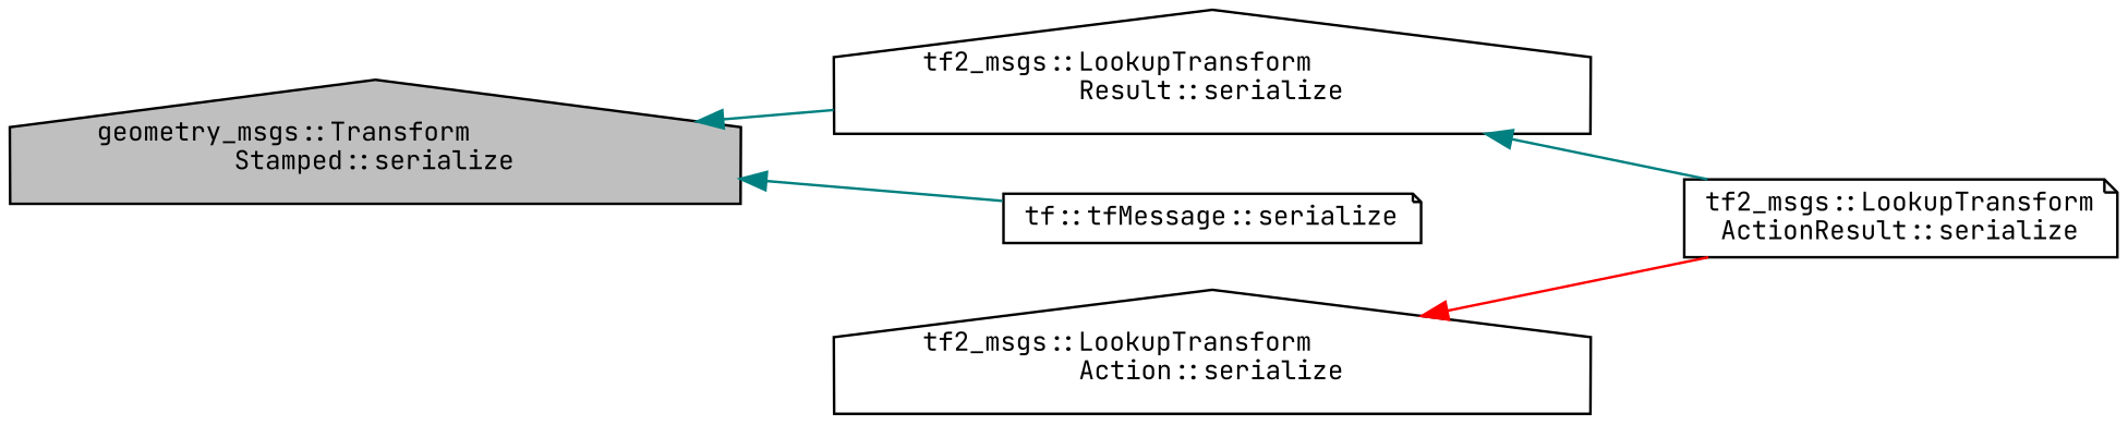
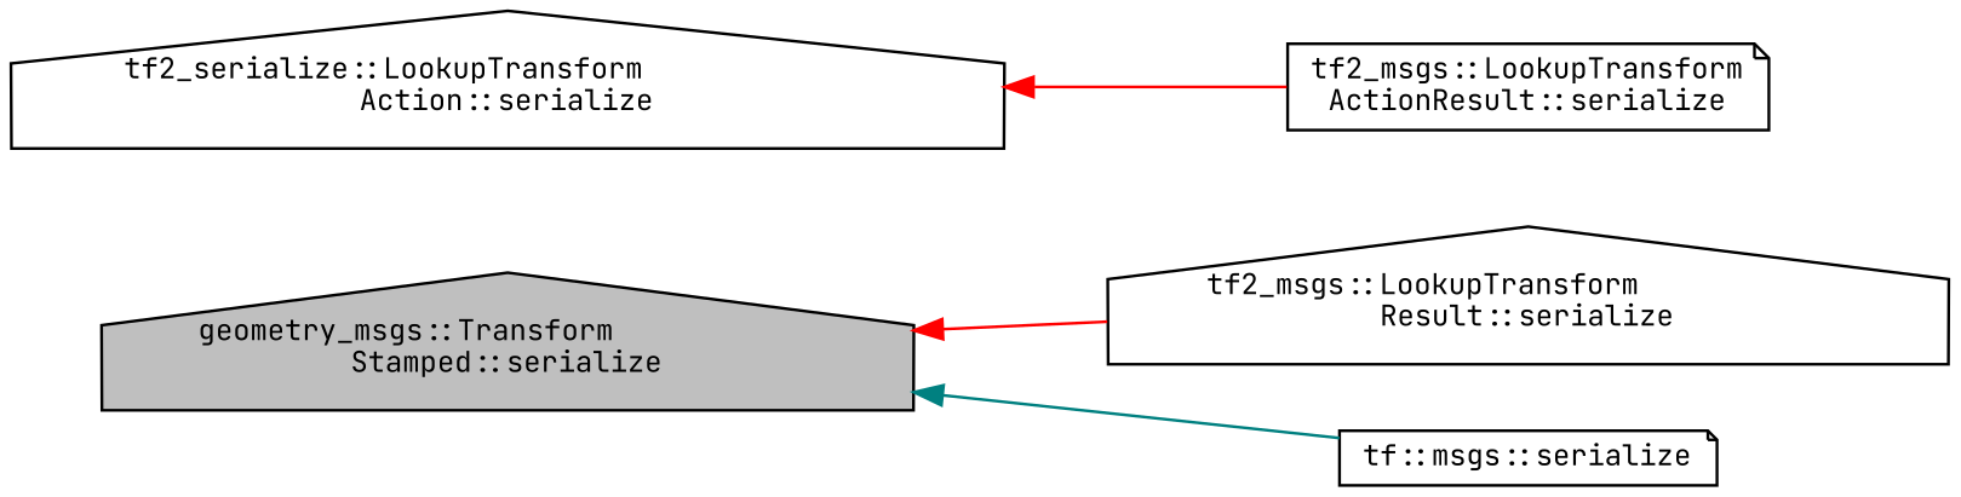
  digraph {
    fontname="JetBrains Mono"
    rankdir=LR
    node [color=black fillcolor=white fontname="JetBrains Mono" fontsize=10 shape=house style=filled]
    edge [color=red dir=back fontname="JetBrains Mono" fontsize=10 labelfontname=Helvetica labelfontsize=10 style=solid]
    n1 [fillcolor=grey75 fontcolor=black height=0.2 label="geometry_msgs::Transform\lStamped::serialize" width=0.4]
    n2 [height=0.2 label="tf2_msgs::LookupTransform\lResult::serialize" width=0.4]
-   n3 [height=0.2 label="tf::tfMessage::serialize" shape=note width=0.4]
+   n3 [height=0.2 label="tf::msgs::serialize" shape=note width=0.4]
    n4 [height=0.2 label="tf2_msgs::LookupTransform\lActionResult::serialize" shape=note width=0.4]
-   n5 [height=0.2 label="tf2_msgs::LookupTransform\lAction::serialize" width=0.4]
-   n1 -> n2 [color=teal]
+   n5 [height=0.2 label="tf2_serialize::LookupTransform\lAction::serialize" width=0.4]
+   n1 -> n2
    n1 -> n3 [color=teal]
-   n2 -> n4 [color=teal]
    n5 -> n4
  }
